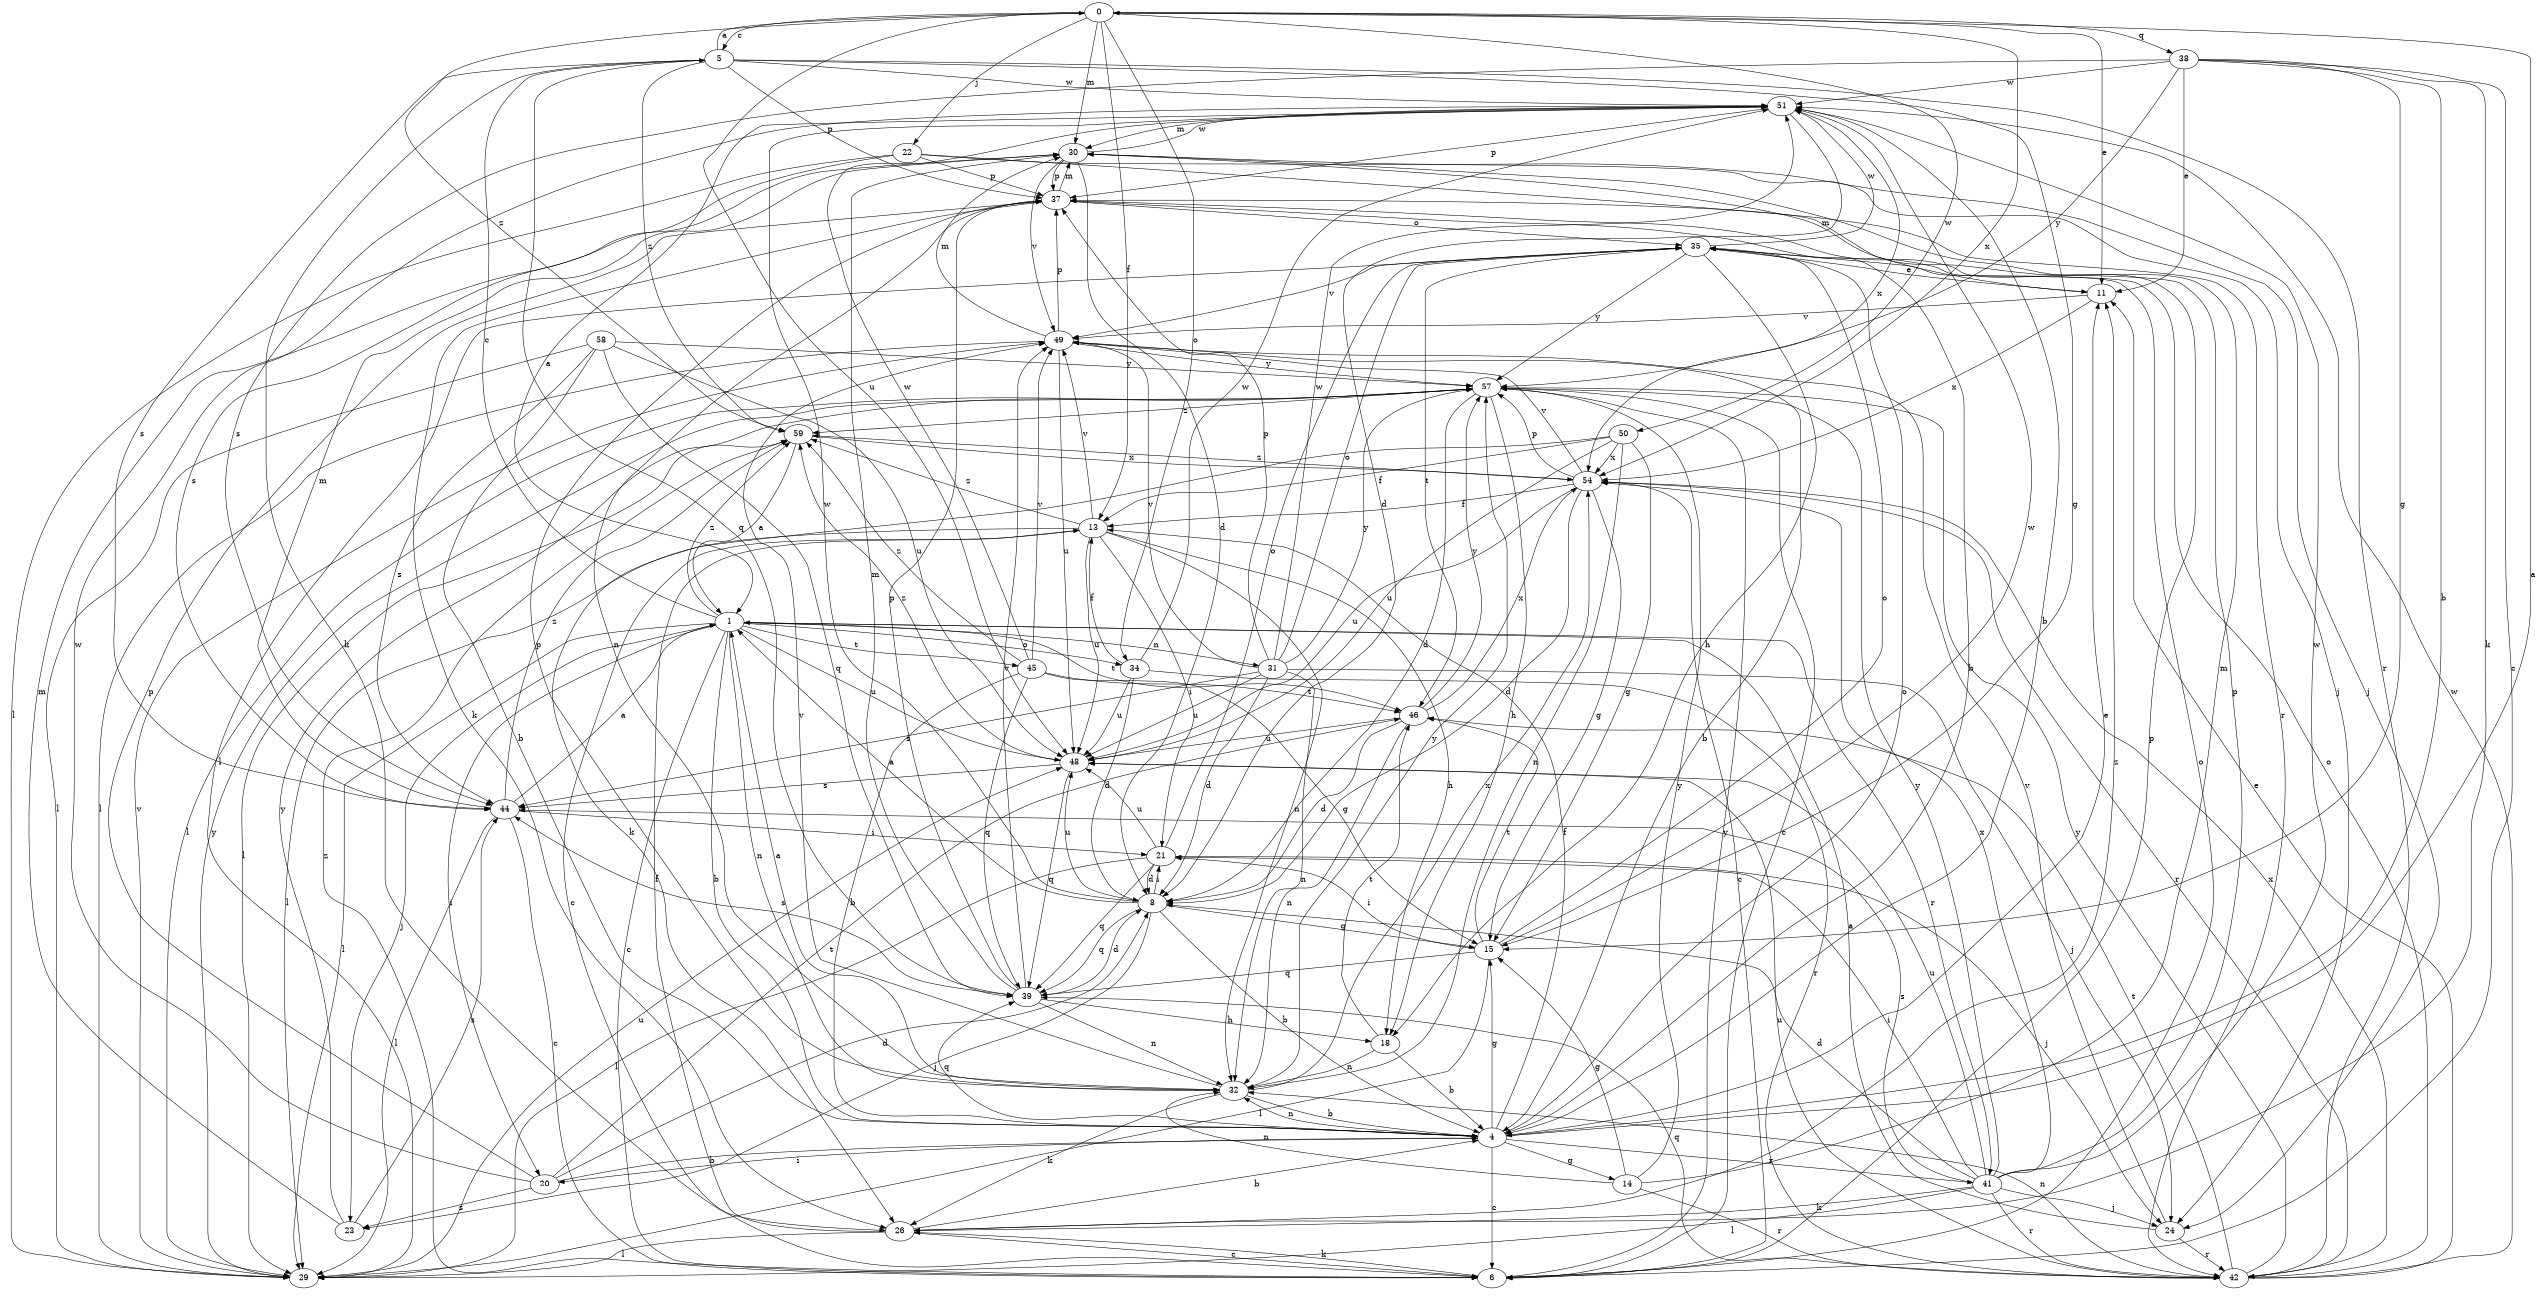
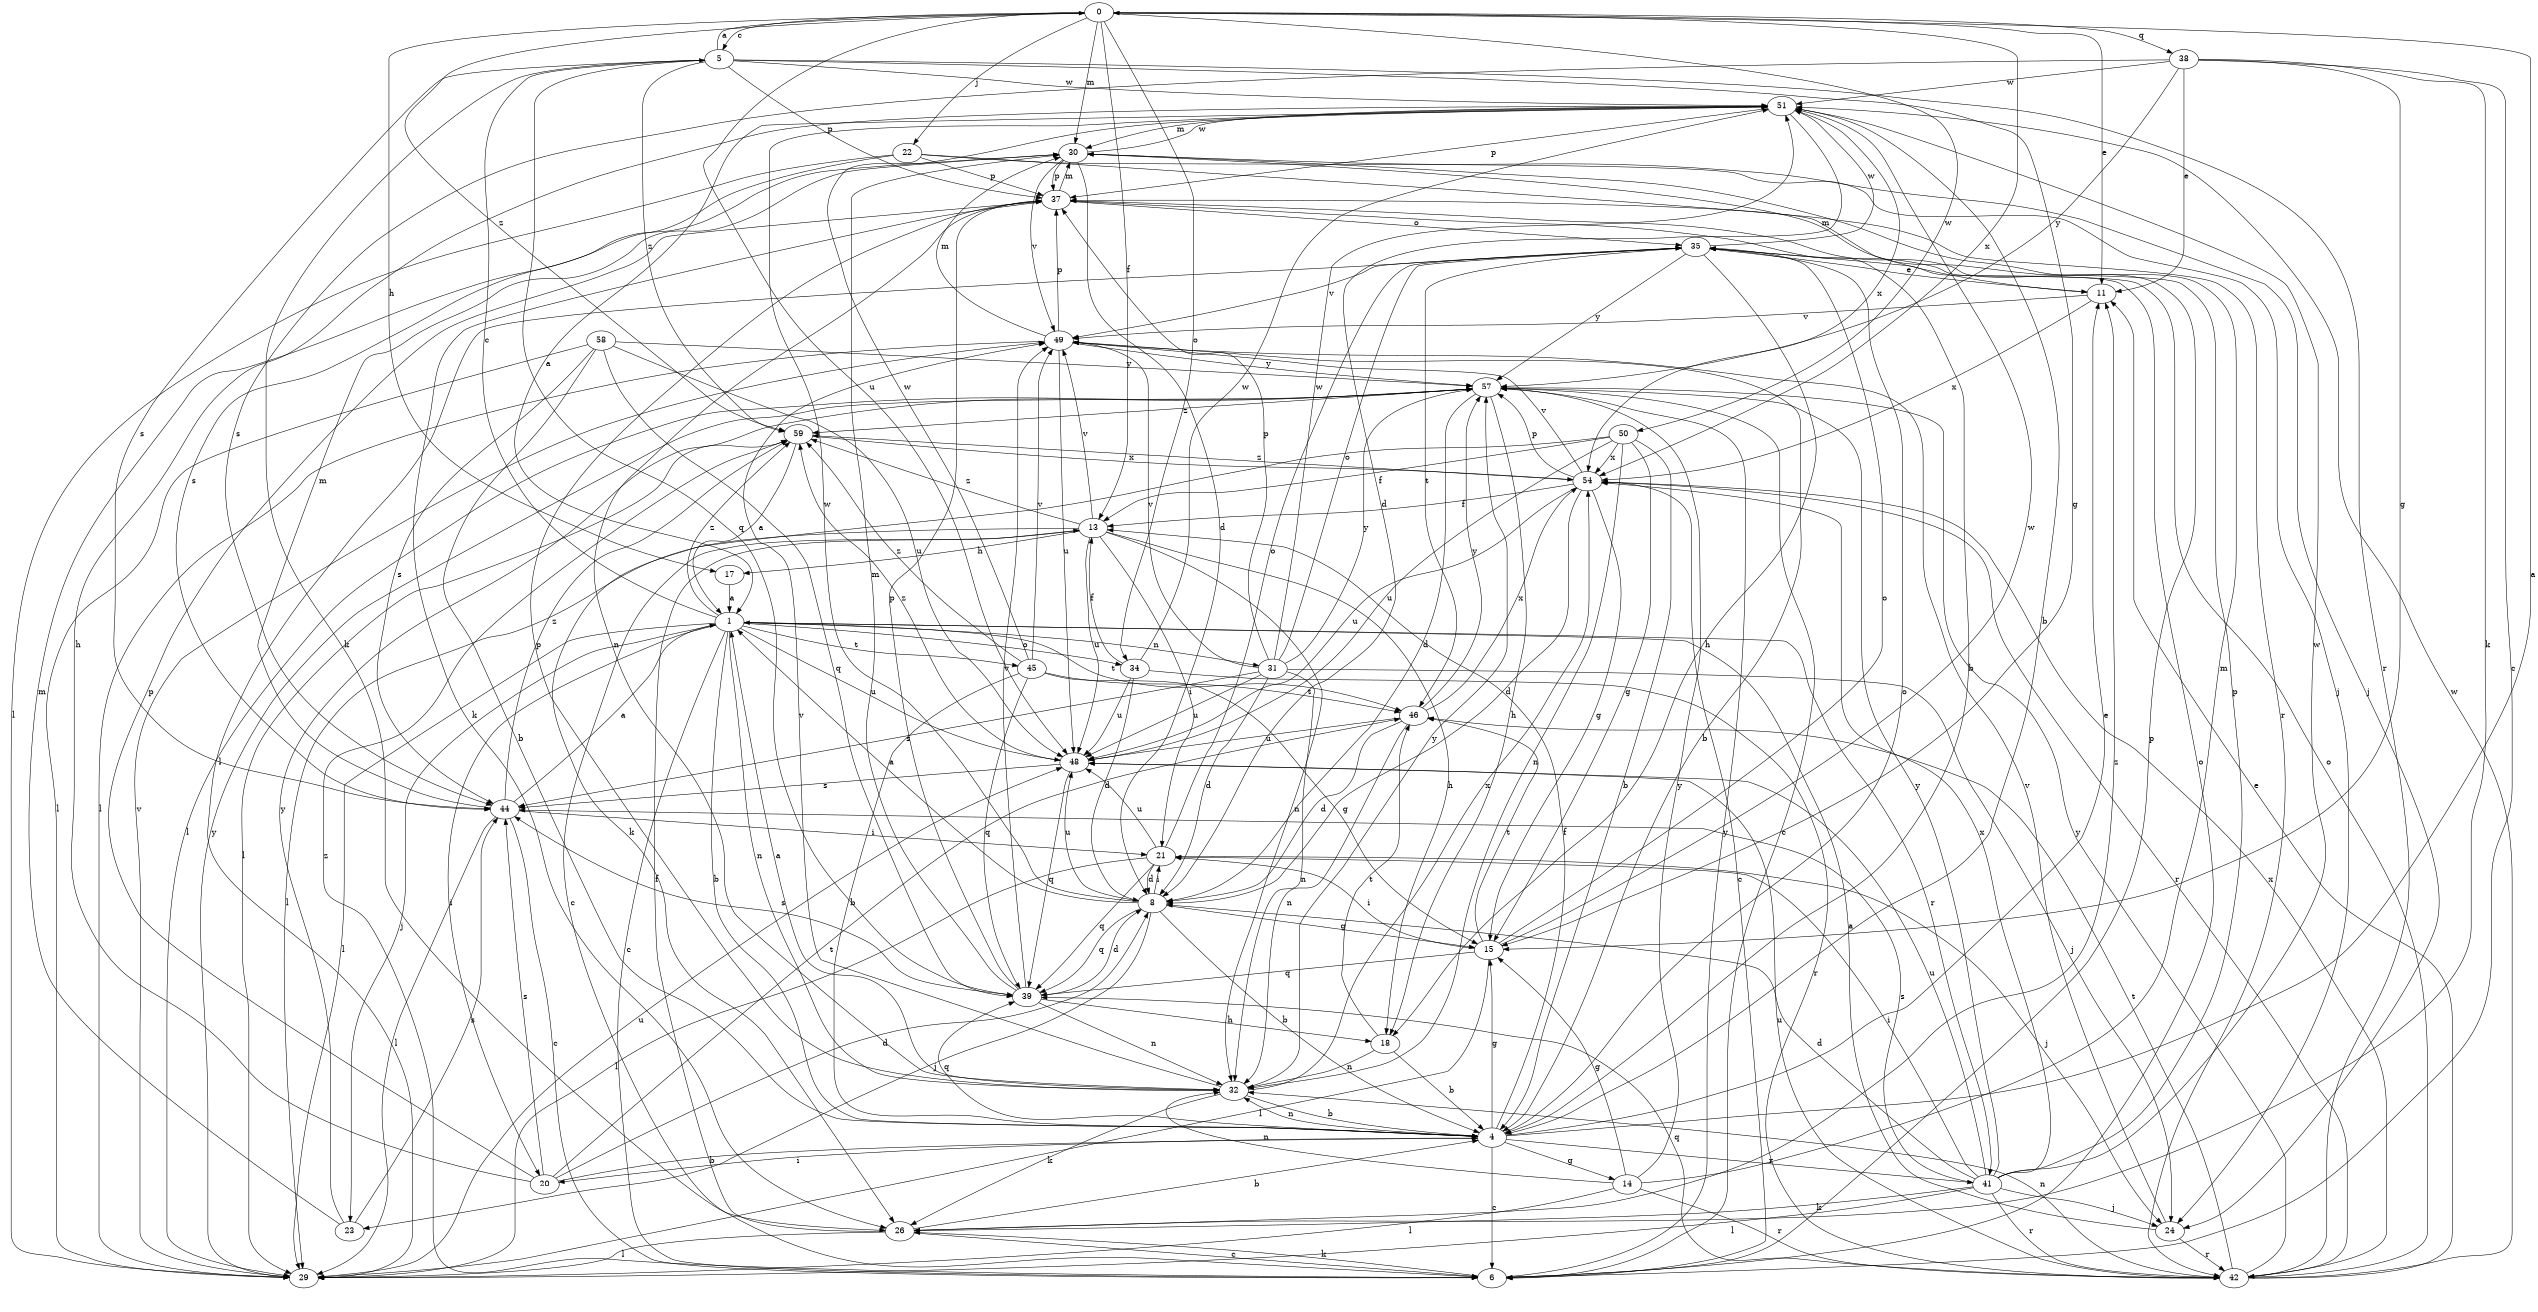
  strict digraph {
    0
    5
    11
    13
+   17
    22
    30
    34
    38
    48
    50
    54
    59
    15
    39
    26
    37
    42
    44
    51
    49
    6
    29
    32
    21
    18
    1
    24
    8
    4
    57
    58
    20
    23
    31
    41
    45
    46
    14
    35
    0 -> 5 [label=c]
    0 -> 11 [label=e]
    0 -> 13 [label=f]
+   0 -> 17 [label=h]
    0 -> 22 [label=j]
    0 -> 30 [label=m]
    0 -> 34 [label=o]
    0 -> 38 [label=q]
    0 -> 48 [label=u]
    0 -> 50 [label=w]
    0 -> 54 [label=x]
    0 -> 59 [label=z]
    5 -> 0 [label=a]
    5 -> 59 [label=z]
    5 -> 15 [label=g]
    5 -> 39 [label=q]
    5 -> 26 [label=k]
    5 -> 37 [label=p]
    5 -> 42 [label=r]
    5 -> 44 [label=s]
    5 -> 51 [label=w]
    11 -> 30 [label=m]
    11 -> 54 [label=x]
    11 -> 49 [label=v]
+   13 -> 17 [label=h]
    13 -> 48 [label=u]
    13 -> 59 [label=z]
    13 -> 49 [label=v]
    13 -> 6 [label=c]
    13 -> 29 [label=l]
    13 -> 32 [label=n]
    13 -> 21 [label=i]
    13 -> 18 [label=h]
+   17 -> 1 [label=a]
    22 -> 37 [label=p]
    22 -> 42 [label=r]
    22 -> 44 [label=s]
    22 -> 29 [label=l]
    22 -> 24 [label=j]
    30 -> 37 [label=p]
    30 -> 51 [label=w]
    30 -> 49 [label=v]
    30 -> 24 [label=j]
    30 -> 8 [label=d]
    34 -> 13 [label=f]
    34 -> 48 [label=u]
    34 -> 42 [label=r]
    34 -> 51 [label=w]
    34 -> 8 [label=d]
    38 -> 11 [label=e]
    38 -> 15 [label=g]
    38 -> 26 [label=k]
    38 -> 44 [label=s]
    38 -> 51 [label=w]
    38 -> 6 [label=c]
-   38 -> 4 [label=b]
+   50 -> 4 [label=b]
    38 -> 57 [label=y]
    48 -> 59 [label=z]
    48 -> 39 [label=q]
    48 -> 44 [label=s]
    50 -> 13 [label=f]
    50 -> 48 [label=u]
    50 -> 54 [label=x]
    50 -> 15 [label=g]
    50 -> 26 [label=k]
    50 -> 32 [label=n]
    54 -> 13 [label=f]
    54 -> 48 [label=u]
    54 -> 59 [label=z]
    54 -> 15 [label=g]
    54 -> 42 [label=r]
    54 -> 49 [label=v]
    54 -> 6 [label=c]
    54 -> 8 [label=d]
    54 -> 57 [label=p]
    59 -> 54 [label=x]
    59 -> 29 [label=l]
    59 -> 1 [label=a]
    15 -> 39 [label=q]
    15 -> 51 [label=w]
    15 -> 29 [label=l]
    15 -> 21 [label=i]
    15 -> 46 [label=t]
    15 -> 35 [label=o]
    39 -> 30 [label=m]
    39 -> 37 [label=p]
    39 -> 44 [label=s]
    39 -> 49 [label=v]
    39 -> 32 [label=n]
    39 -> 18 [label=h]
    39 -> 8 [label=d]
    26 -> 11 [label=z]
    26 -> 13 [label=f]
    26 -> 6 [label=c]
    26 -> 29 [label=l]
    26 -> 4 [label=b]
    37 -> 30 [label=m]
    37 -> 26 [label=k]
    37 -> 32 [label=n]
    37 -> 4 [label=b]
    37 -> 35 [label=o]
    42 -> 11 [label=e]
    42 -> 48 [label=u]
    42 -> 54 [label=x]
    42 -> 39 [label=q]
    42 -> 51 [label=w]
    42 -> 32 [label=n]
    42 -> 57 [label=y]
    42 -> 46 [label=t]
    42 -> 35 [label=o]
    44 -> 30 [label=m]
    44 -> 59 [label=z]
    44 -> 6 [label=c]
    44 -> 29 [label=l]
    44 -> 21 [label=i]
    44 -> 1 [label=a]
    51 -> 30 [label=m]
    51 -> 54 [label=x]
    51 -> 37 [label=p]
    51 -> 1 [label=a]
    51 -> 8 [label=d]
    51 -> 4 [label=b]
    49 -> 30 [label=m]
    49 -> 48 [label=u]
    49 -> 37 [label=p]
    49 -> 29 [label=l]
    49 -> 4 [label=b]
    49 -> 57 [label=y]
    6 -> 59 [label=z]
    6 -> 26 [label=k]
    6 -> 37 [label=p]
    6 -> 57 [label=y]
    6 -> 35 [label=o]
    29 -> 48 [label=u]
    29 -> 49 [label=v]
    29 -> 57 [label=y]
    32 -> 54 [label=x]
    32 -> 26 [label=k]
    32 -> 37 [label=p]
    32 -> 49 [label=v]
    32 -> 1 [label=a]
    32 -> 4 [label=b]
    32 -> 57 [label=y]
    21 -> 48 [label=u]
    21 -> 39 [label=q]
    21 -> 29 [label=l]
    21 -> 24 [label=j]
    21 -> 8 [label=d]
    21 -> 35 [label=o]
    18 -> 32 [label=n]
    18 -> 4 [label=b]
    18 -> 46 [label=t]
    1 -> 5 [label=c]
    1 -> 34 [label=o]
    1 -> 48 [label=u]
    1 -> 59 [label=z]
    1 -> 6 [label=c]
    1 -> 29 [label=l]
    1 -> 32 [label=n]
    1 -> 4 [label=b]
    1 -> 20 [label=i]
    1 -> 23 [label=j]
    1 -> 31 [label=n]
    1 -> 41 [label=r]
    1 -> 45 [label=t]
    1 -> 46 [label=t]
    24 -> 42 [label=r]
    24 -> 49 [label=v]
    24 -> 1 [label=a]
    8 -> 48 [label=u]
    8 -> 15 [label=g]
    8 -> 39 [label=q]
    8 -> 51 [label=w]
    8 -> 21 [label=i]
    8 -> 1 [label=a]
    8 -> 4 [label=b]
    8 -> 23 [label=j]
    4 -> 0 [label=a]
    4 -> 11 [label=e]
    4 -> 13 [label=f]
    4 -> 15 [label=g]
    4 -> 39 [label=q]
    4 -> 6 [label=c]
    4 -> 32 [label=n]
    4 -> 20 [label=i]
    4 -> 41 [label=r]
    4 -> 14 [label=g]
    4 -> 35 [label=o]
    57 -> 59 [label=z]
    57 -> 6 [label=c]
    57 -> 29 [label=l]
    57 -> 18 [label=h]
    57 -> 8 [label=d]
    58 -> 48 [label=u]
    58 -> 39 [label=q]
    58 -> 44 [label=s]
    58 -> 29 [label=l]
    58 -> 4 [label=b]
    58 -> 57 [label=y]
    20 -> 37 [label=p]
-   20 -> 23 [label=s]
-   20 -> 51 [label=w]
+   20 -> 44 [label=s]
+   20 -> 51 [label=h]
    20 -> 8 [label=d]
    20 -> 4 [label=b]
    20 -> 46 [label=t]
    23 -> 30 [label=m]
    23 -> 44 [label=s]
    23 -> 57 [label=y]
    31 -> 48 [label=u]
    31 -> 37 [label=p]
    31 -> 44 [label=s]
    31 -> 51 [label=w]
    31 -> 49 [label=v]
    31 -> 32 [label=n]
    31 -> 24 [label=j]
    31 -> 8 [label=d]
    31 -> 57 [label=y]
    31 -> 35 [label=o]
    41 -> 48 [label=u]
    41 -> 54 [label=x]
    41 -> 26 [label=k]
    41 -> 37 [label=p]
    41 -> 42 [label=r]
    41 -> 44 [label=s]
    41 -> 51 [label=w]
    41 -> 29 [label=l]
    41 -> 21 [label=i]
    41 -> 24 [label=j]
    41 -> 8 [label=d]
    41 -> 57 [label=y]
    45 -> 59 [label=z]
    45 -> 15 [label=g]
    45 -> 39 [label=q]
    45 -> 51 [label=w]
    45 -> 49 [label=v]
    45 -> 4 [label=b]
    45 -> 46 [label=t]
    46 -> 48 [label=u]
    46 -> 54 [label=x]
    46 -> 32 [label=n]
    46 -> 8 [label=d]
    46 -> 57 [label=y]
    14 -> 30 [label=m]
    14 -> 15 [label=g]
    14 -> 42 [label=r]
+   14 -> 29 [label=l]
    14 -> 32 [label=n]
    14 -> 57 [label=y]
    35 -> 11 [label=e]
    35 -> 51 [label=w]
    35 -> 49 [label=v]
    35 -> 29 [label=l]
    35 -> 18 [label=h]
    35 -> 57 [label=y]
    35 -> 46 [label=t]
  }
